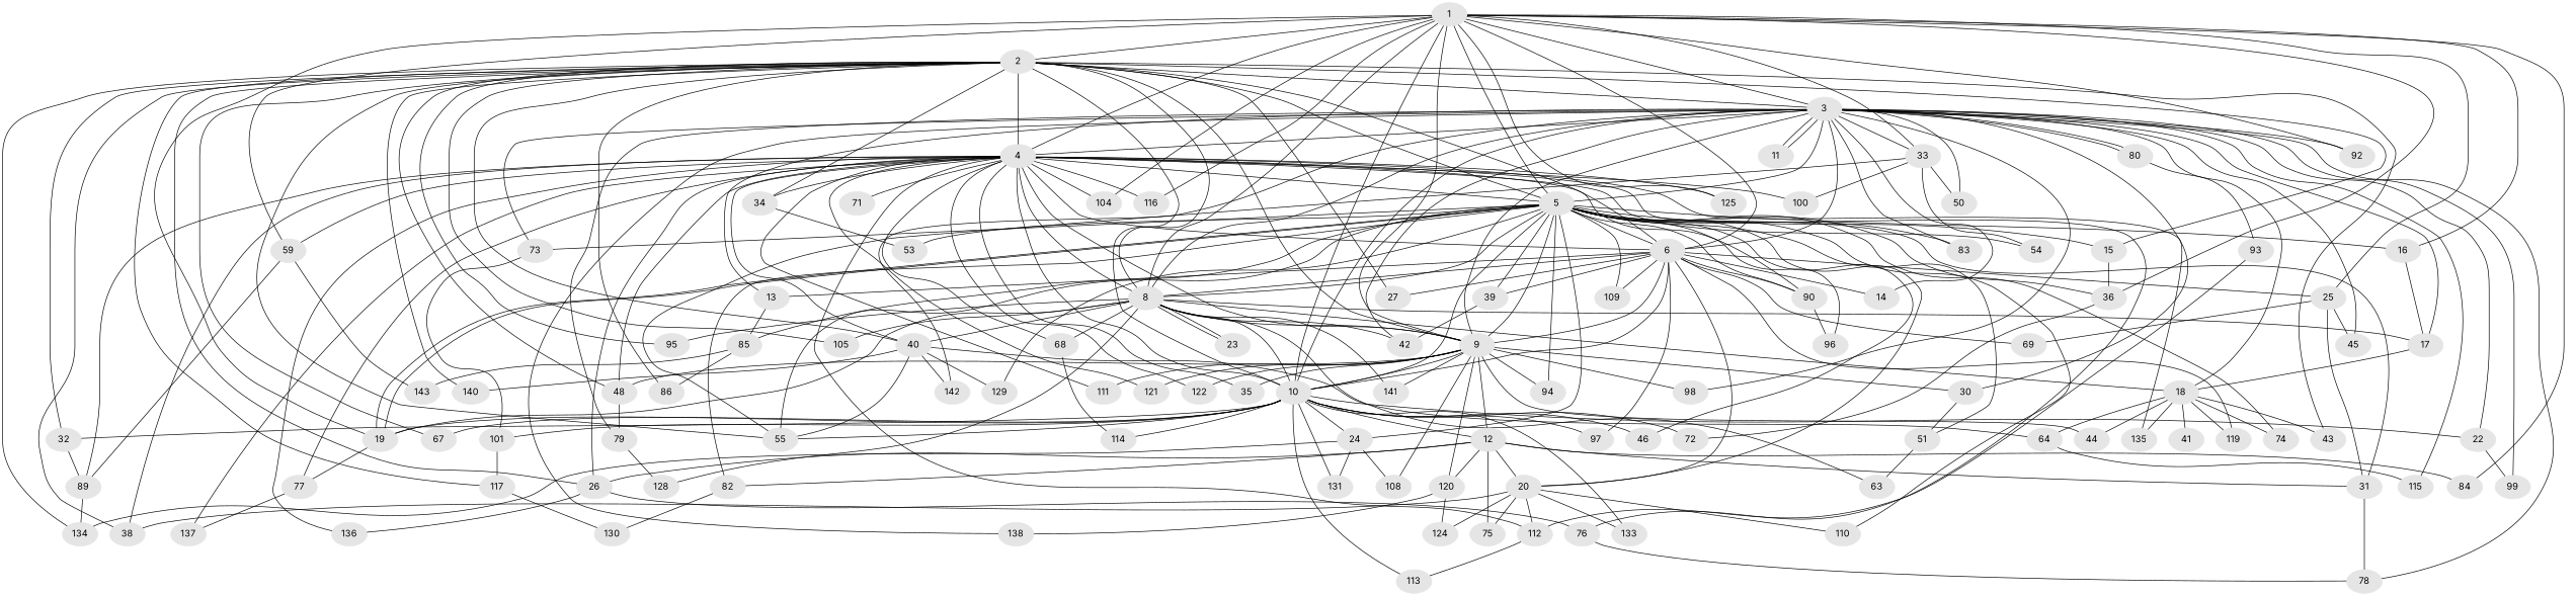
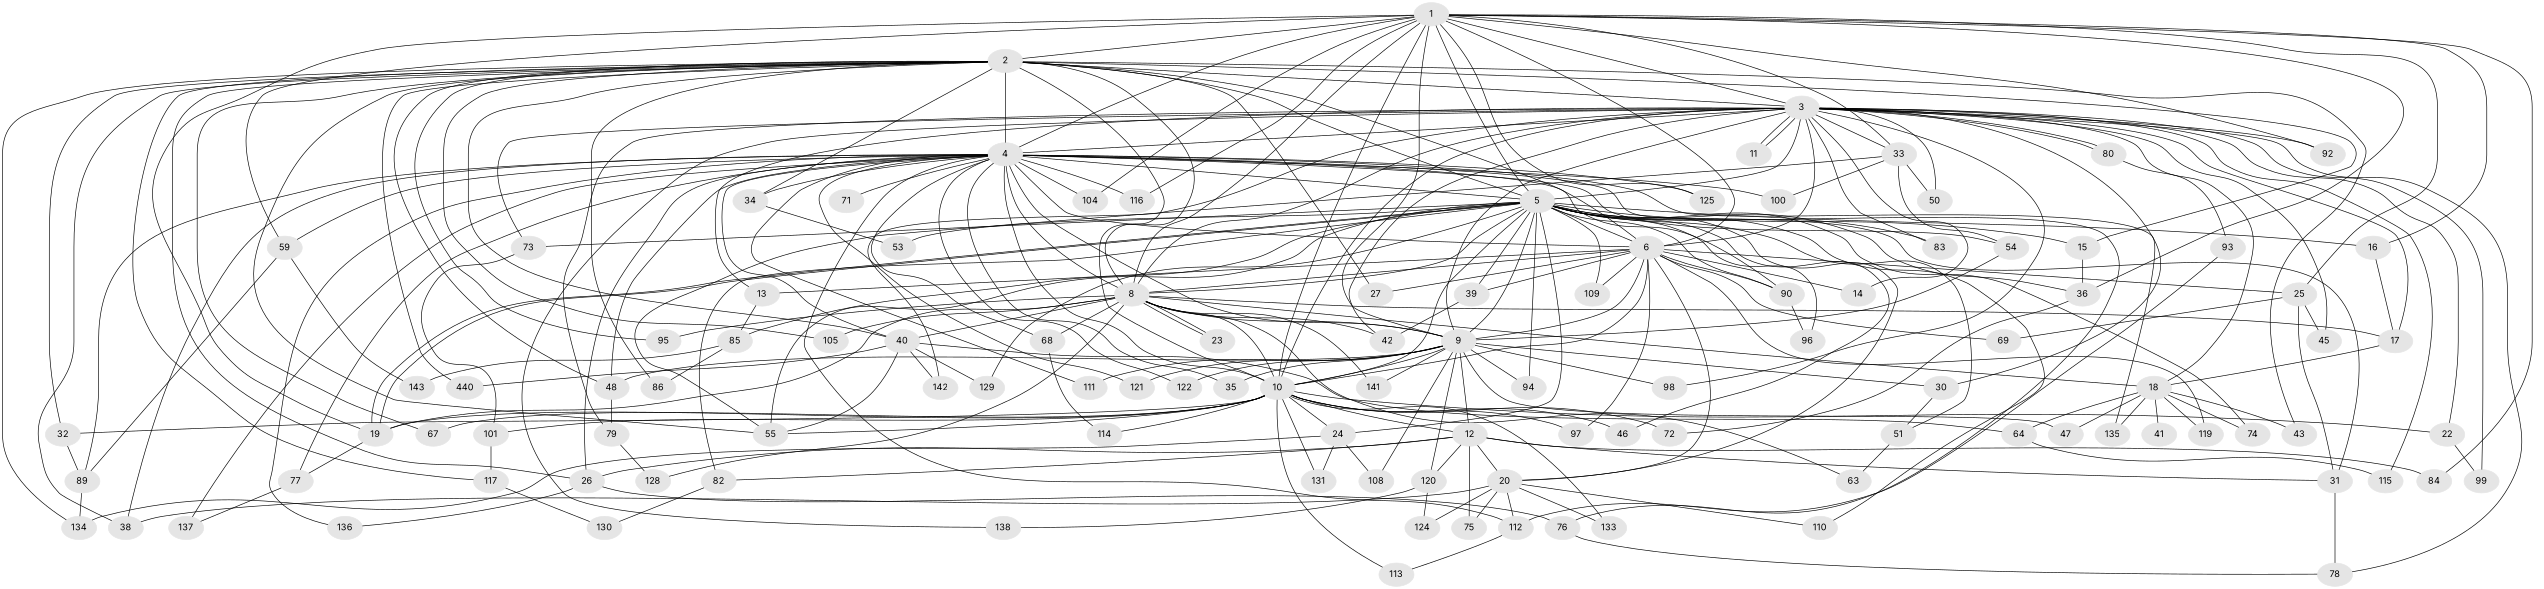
  graph {
    fontname=Inter
    node [color=gray90 fontname=Inter style=filled]
    edge [fontname=Inter]
    1 [super="+57"]
    2 [super="+47"]
    3 [super="+28"]
    4 [super="+7"]
    5 [super="+29"]
    6 [super="+37"]
    8 [super="+81"]
    9 [super="+70"]
    10 [super="+126"]
    16
    19 [super="+49"]
    25
    33 [super="+58"]
    36 [super="+87"]
    59
    84
    92
    104
    116
    125
    15 [super="+88"]
    26
    27
    32
    34
    38 [super="+60"]
    40 [super="+52"]
    43
    48 [super="+118"]
    55 [super="+56"]
    67
    86
    95
    105
    117
    134
-   140
+   140 [label=440]
    11
    13
    14
    17 [super="+65"]
    18 [super="+21"]
    22 [super="+66"]
    30
    42
    45
    50
    73
    78
    79
    80
    83
    98
    99
    115
    138
    142
    35
    54
    68
    71
    76 [super="+91"]
    77
    89 [super="+107"]
    90 [super="+132"]
    100
    111
    112 [super="+123"]
    121
    122
    135
    136
    137
    20 [super="+102"]
    24 [super="+139"]
    31 [super="+103"]
    39 [super="+106"]
    46
    51
    53
    74
    82
    85
    94
    96
    109
    110
    129
    69
    97
    119
    23
    63
    128
    141
    12 [super="+62"]
-   44
+   44 [label=47]
    108
    120
    72
    101
    113
    114
    131
    133
    143
    64
    93
    130
    41
    75
    124
    1 -- 2
    1 -- 3
    1 -- 4 [weight=2]
    1 -- 5
    1 -- 6
    1 -- 8
    1 -- 9
    1 -- 10
    1 -- 16
    1 -- 19
    1 -- 25
    1 -- 33
    1 -- 36
    1 -- 59
    1 -- 84
    1 -- 92
    1 -- 104
    1 -- 116
    1 -- 125
    2 -- 3
    2 -- 4 [weight=2]
    2 -- 5
    2 -- 6
    2 -- 8 [weight=2]
-   2 -- 9 [weight=2]
+   54 -- 9 [weight=2]
    2 -- 10
    2 -- 15 [weight=2]
    2 -- 26
    2 -- 27
    2 -- 32
    2 -- 34
    2 -- 38
    2 -- 40
    2 -- 43
    2 -- 48
    2 -- 55
    2 -- 67
    2 -- 86
    2 -- 95
    2 -- 105
    2 -- 117
    2 -- 134
    2 -- 140
    3 -- 4 [weight=2]
    3 -- 5 [weight=2]
    3 -- 6
    3 -- 8
    3 -- 9
    3 -- 10
    3 -- 33
    3 -- 92
    3 -- 11
    3 -- 11
    3 -- 13
    3 -- 14
    3 -- 17
    3 -- 18
    3 -- 22
    3 -- 30
    3 -- 42
    3 -- 45
    3 -- 50
    3 -- 73
    3 -- 78
    3 -- 79
    3 -- 80
    3 -- 80
    3 -- 83
    3 -- 98
    3 -- 99
    3 -- 115
    3 -- 138
    3 -- 142
    4 -- 5 [weight=3]
    4 -- 6 [weight=2]
    4 -- 8 [weight=2]
    4 -- 9 [weight=2]
    4 -- 10 [weight=2]
    4 -- 59
    4 -- 104
    4 -- 116
    4 -- 125
    4 -- 26
    4 -- 34
    4 -- 38
    4 -- 40
    4 -- 48
    4 -- 35
    4 -- 54
    4 -- 68
    4 -- 71
    4 -- 76
    4 -- 77
    4 -- 89
    4 -- 90
    4 -- 100
    4 -- 111
    4 -- 112
    4 -- 121
    4 -- 122
    4 -- 135
    4 -- 136
    4 -- 137
    5 -- 6 [weight=2]
    5 -- 8
    5 -- 9
    5 -- 10
    5 -- 16
    5 -- 19
    5 -- 19
    5 -- 36
    5 -- 15
    5 -- 55
    5 -- 73
    5 -- 83
    5 -- 90
    5 -- 20
    5 -- 24
    5 -- 31
    5 -- 39
    5 -- 46
    5 -- 51
    5 -- 53
    5 -- 74
    5 -- 82
    5 -- 85
    5 -- 94
    5 -- 96
    5 -- 109
    5 -- 110
    5 -- 129
    6 -- 8
    6 -- 9
    6 -- 10
    6 -- 25
    6 -- 27
    6 -- 13
    6 -- 14
    6 -- 90
    6 -- 20
    6 -- 39
    6 -- 109
    6 -- 69
    6 -- 97
    6 -- 119
    8 -- 9
    8 -- 10
    8 -- 19
    8 -- 40
    8 -- 95
    8 -- 105
    8 -- 17
    8 -- 18
    8 -- 42
    8 -- 68
    8 -- 23
    8 -- 23
    8 -- 63
    8 -- 128
    8 -- 141
    9 -- 10
    9 -- 48
    9 -- 30
    9 -- 98
    9 -- 35
    9 -- 111
    9 -- 121
    9 -- 122
    9 -- 94
    9 -- 141
    9 -- 12
    9 -- 44
    9 -- 108
    9 -- 120
    10 -- 19
    10 -- 32
    10 -- 55
    10 -- 67
    10 -- 22 [weight=2]
    10 -- 24
    10 -- 46
    10 -- 97
    10 -- 12
    10 -- 72
    10 -- 101
    10 -- 113
    10 -- 114
    10 -- 131
    10 -- 133
    16 -- 17
    19 -- 77
    25 -- 45
    25 -- 31
    25 -- 69
    33 -- 55
    33 -- 50
    33 -- 54
    33 -- 100
    36 -- 72
    59 -- 89
    59 -- 143
    15 -- 36
    26 -- 76
    26 -- 136
    32 -- 89
    34 -- 53
    40 -- 55
    40 -- 140
    40 -- 142
    40 -- 129
    40 -- 64
    48 -- 79
    117 -- 130
    13 -- 85
    17 -- 18
    18 -- 43
    18 -- 135
    18 -- 74
    18 -- 119
    18 -- 44
    18 -- 64
    18 -- 41 [weight=2]
    22 -- 99
    30 -- 51
    73 -- 101
    79 -- 128
    80 -- 93
    68 -- 114
    76 -- 78
    77 -- 137
    89 -- 134
    90 -- 96
    112 -- 113
    20 -- 38
    20 -- 112
    20 -- 110
    20 -- 133
    20 -- 75
    20 -- 124
    24 -- 134
    24 -- 108
    24 -- 131
    31 -- 78
    39 -- 42
    51 -- 63
    82 -- 130
    85 -- 86
    85 -- 143
    12 -- 84
    12 -- 26
    12 -- 20
    12 -- 31
    12 -- 82
    12 -- 120
    12 -- 75
    120 -- 138
    120 -- 124
    101 -- 117
    64 -- 115
    93 -- 112
  }
